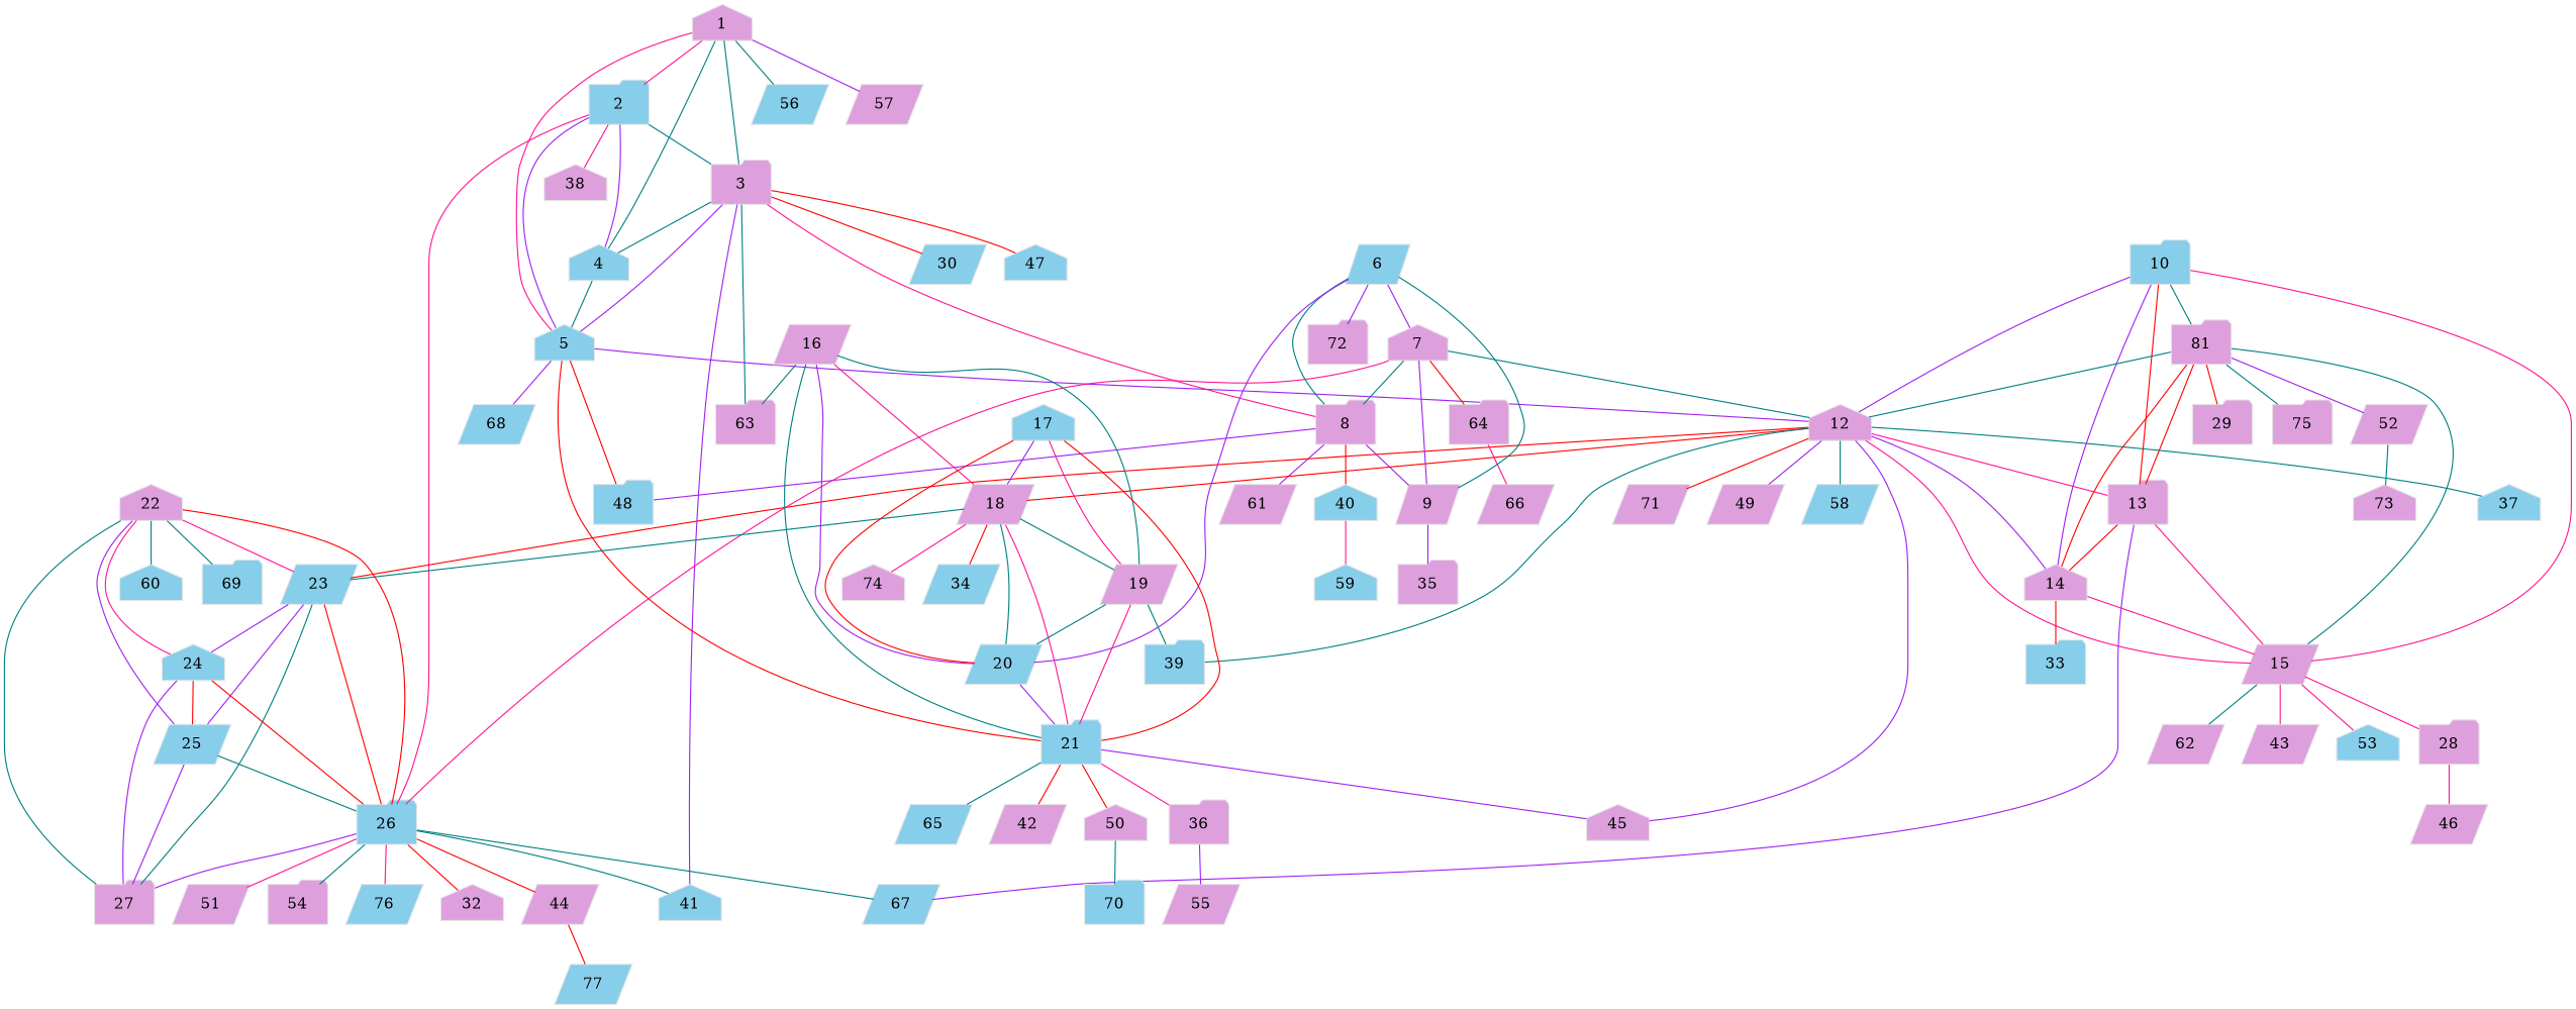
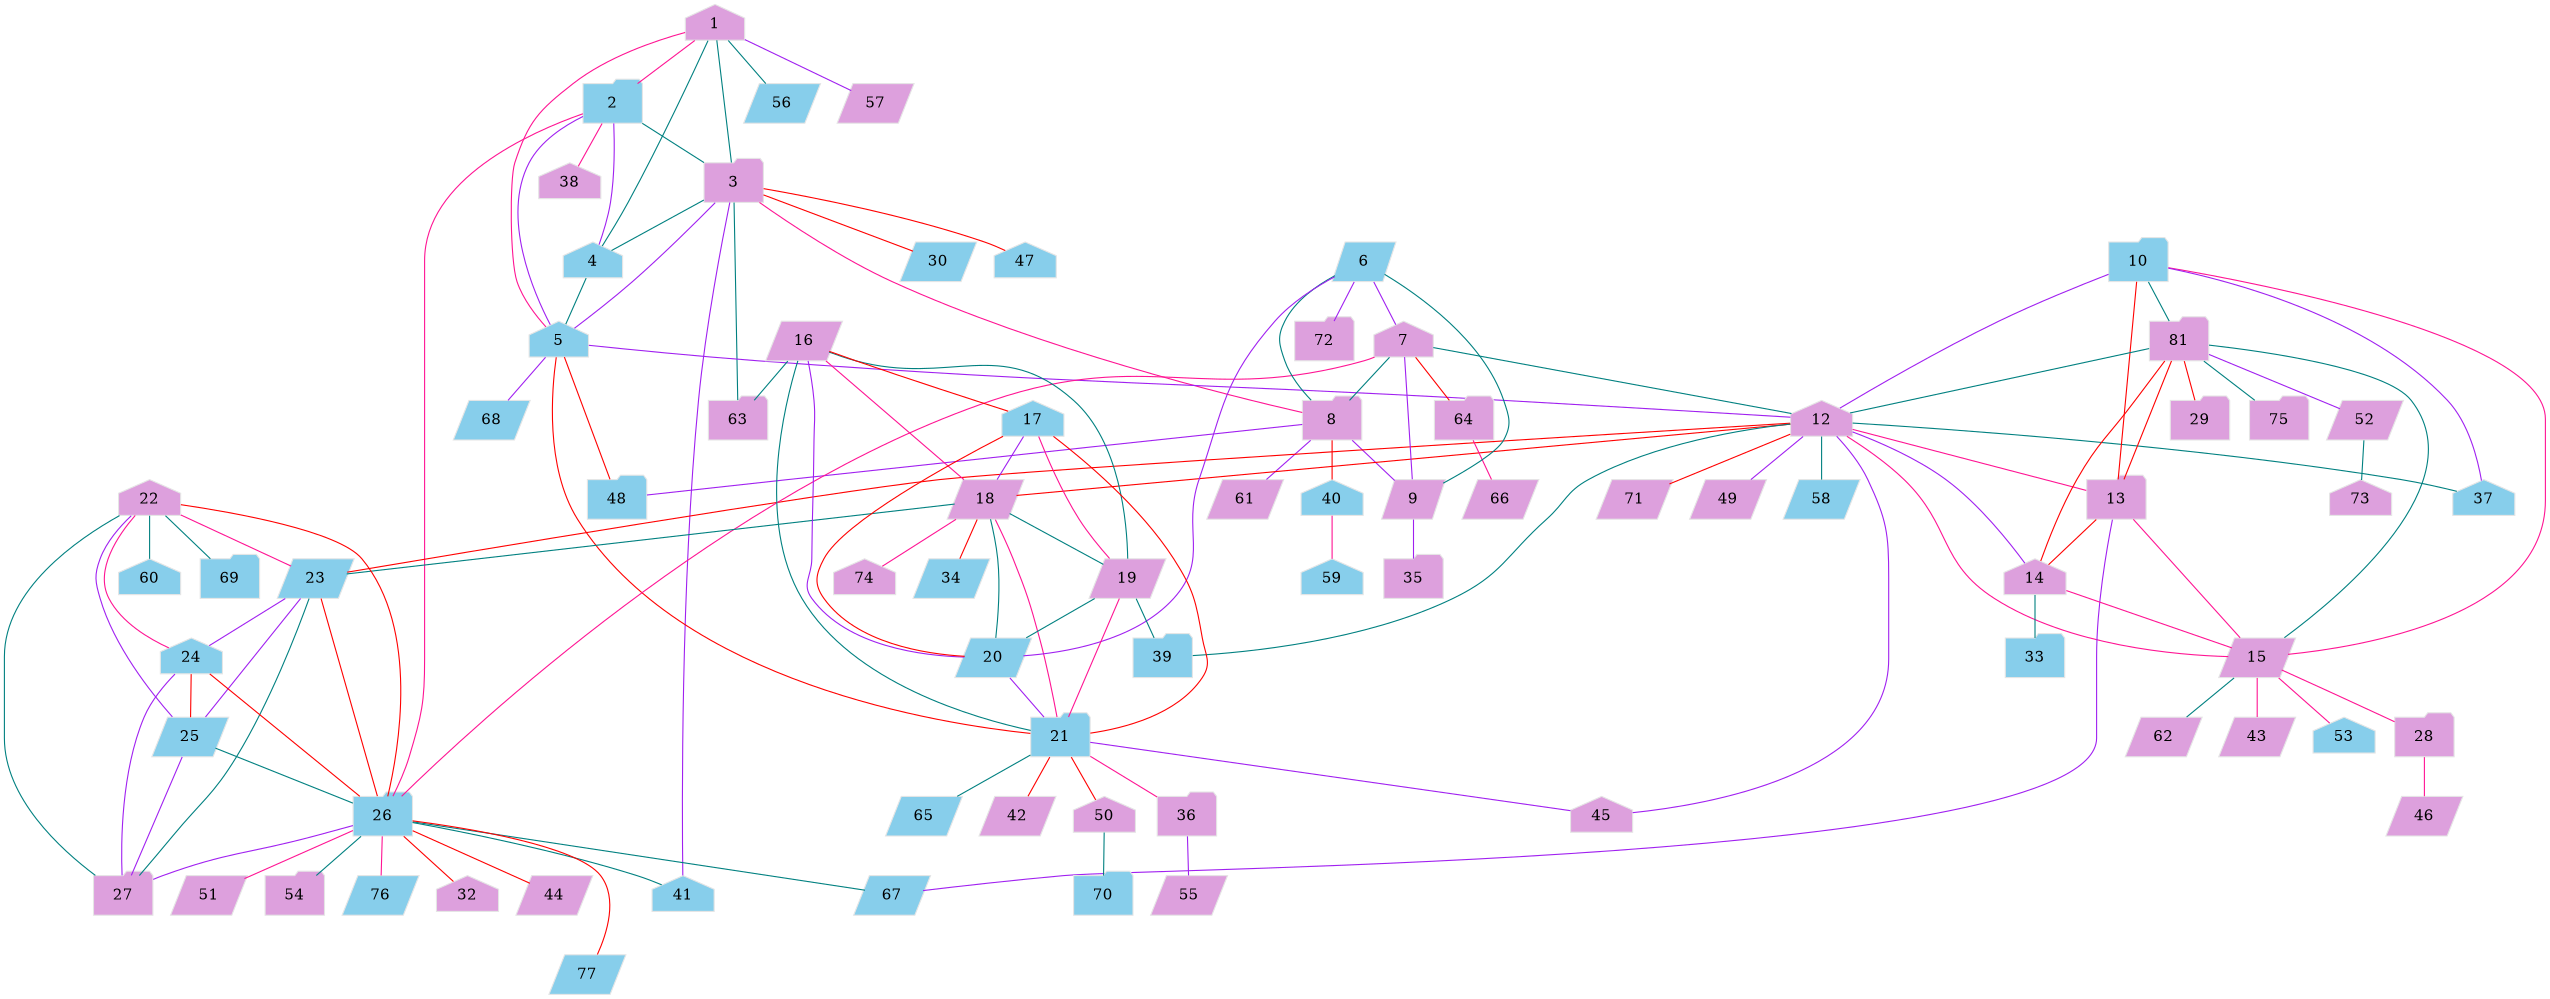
  graph {
    node [color=gray90 fillcolor=plum shape=parallelogram style=filled]
    edge [color=teal weight=1.0]
    1 [shape=house]
    2 [fillcolor=skyblue shape=folder]
    3 [shape=folder]
    4 [fillcolor=skyblue shape=house]
    5 [fillcolor=skyblue shape=house]
    56 [fillcolor=skyblue]
    57
    26 [fillcolor=skyblue shape=folder]
    38 [shape=house]
    8 [shape=folder]
    30 [fillcolor=skyblue]
    41 [fillcolor=skyblue shape=house]
    47 [fillcolor=skyblue shape=house]
    63 [shape=folder]
    12 [shape=house]
    21 [fillcolor=skyblue shape=folder]
    48 [fillcolor=skyblue shape=folder]
    68 [fillcolor=skyblue]
    7 [shape=house]
    9
    64 [shape=folder]
    67 [fillcolor=skyblue]
    27 [shape=folder]
    32 [shape=house]
    44
    51
    54 [shape=folder]
    76 [fillcolor=skyblue]
    77 [fillcolor=skyblue]
    40 [fillcolor=skyblue shape=house]
    61
    13 [shape=folder]
    14 [shape=house]
    15
    18
    23 [fillcolor=skyblue]
    37 [fillcolor=skyblue shape=house]
    39 [fillcolor=skyblue shape=folder]
    45 [shape=house]
    49
    58 [fillcolor=skyblue]
    71
    36 [shape=folder]
    42
    50 [shape=house]
    65 [fillcolor=skyblue]
    6 [fillcolor=skyblue]
    20 [fillcolor=skyblue]
    72 [shape=folder]
    35 [shape=folder]
    66
    59 [fillcolor=skyblue shape=house]
    10 [fillcolor=skyblue shape=folder]
    n54 [label=81 shape=folder]
    29 [shape=folder]
    52
    75 [shape=folder]
    33 [fillcolor=skyblue shape=folder]
    28 [shape=folder]
    43
    53 [fillcolor=skyblue shape=house]
    62
    73 [shape=house]
    19
    34 [fillcolor=skyblue]
    74 [shape=house]
    24 [fillcolor=skyblue shape=house]
    25 [fillcolor=skyblue]
    46
    16
    17 [fillcolor=skyblue shape=house]
    55
    70 [fillcolor=skyblue shape=folder]
    22 [shape=house]
    60 [fillcolor=skyblue shape=house]
    69 [fillcolor=skyblue shape=folder]
    1 -- 2 [color=deeppink weight=2.0]
    1 -- 3
    1 -- 4
    1 -- 5 [color=deeppink]
    1 -- 56
    1 -- 57 [color=purple weight=3.0]
    2 -- 3 [weight=2.0]
    2 -- 4 [color=purple weight=3.0]
    2 -- 5 [color=purple weight=2.0]
    2 -- 26 [color=deeppink]
    2 -- 38 [color=deeppink]
    3 -- 4
    3 -- 5 [color=purple]
    3 -- 8 [color=deeppink]
    3 -- 30 [color=red]
    3 -- 41 [color=purple]
    3 -- 47 [color=red]
    3 -- 63
    4 -- 5
    5 -- 12 [color=purple]
    5 -- 21 [color=red]
    5 -- 48 [color=red]
    5 -- 68 [color=purple]
    26 -- 41
    26 -- 67
    26 -- 27 [color=purple]
    26 -- 32 [color=red]
    26 -- 44 [color=red]
    26 -- 51 [color=deeppink]
    26 -- 54
    26 -- 76 [color=deeppink]
-   44 -- 77 [color=red]
+   26 -- 77 [color=red]
    8 -- 48 [color=purple]
    8 -- 9 [color=purple]
    8 -- 40 [color=red]
    8 -- 61 [color=purple]
    12 -- 13 [color=deeppink]
    12 -- 14 [color=purple]
    12 -- 15 [color=deeppink]
    12 -- 18 [color=red]
    12 -- 23 [color=red]
    12 -- 37
    12 -- 39
    12 -- 45 [color=purple]
    12 -- 49 [color=purple]
    12 -- 58
    12 -- 71 [color=red]
    21 -- 45 [color=purple]
    21 -- 36 [color=deeppink]
    21 -- 42 [color=red]
    21 -- 50 [color=red]
    21 -- 65
    7 -- 26 [color=deeppink]
    7 -- 8 [weight=3.0]
    7 -- 12
    7 -- 9 [color=purple weight=3.0]
    7 -- 64 [color=red]
    9 -- 35 [color=purple weight=3.0]
    64 -- 66 [color=deeppink]
    40 -- 59 [color=deeppink]
    13 -- 67 [color=purple]
    13 -- 14 [color=red]
    13 -- 15 [color=deeppink]
    14 -- 15 [color=deeppink]
-   14 -- 33 [color=red]
+   14 -- 33
    15 -- 28 [color=deeppink]
    15 -- 43 [color=deeppink]
    15 -- 53 [color=deeppink]
    15 -- 62
    18 -- 21 [color=deeppink]
    18 -- 23
    18 -- 20
    18 -- 19
    18 -- 34 [color=red]
    18 -- 74 [color=deeppink]
    23 -- 26 [color=red]
    23 -- 27
    23 -- 24 [color=purple weight=2.0]
    23 -- 25 [color=purple]
    36 -- 55 [color=purple]
    50 -- 70
    6 -- 8
    6 -- 7 [color=purple weight=3.0]
    6 -- 9
    6 -- 20 [color=purple]
    6 -- 72 [color=purple weight=2.0]
    20 -- 21 [color=purple]
    10 -- 12 [color=purple]
    10 -- 13 [color=red]
-   10 -- 14 [color=purple]
+   10 -- 37 [color=purple]
    10 -- 15 [color=deeppink]
    10 -- n54
    n54 -- 12
    n54 -- 13 [color=red]
    n54 -- 14 [color=red]
    n54 -- 15
    n54 -- 29 [color=red]
    n54 -- 52 [color=purple]
    n54 -- 75
    52 -- 73
    28 -- 46 [color=deeppink]
    19 -- 21 [color=deeppink]
    19 -- 39
    19 -- 20
    24 -- 26 [color=red]
    24 -- 27 [color=purple]
    24 -- 25 [color=red]
    25 -- 26
    25 -- 27 [color=purple]
    16 -- 63 [weight=2.0]
    16 -- 21
    16 -- 18 [color=deeppink]
    16 -- 20 [color=purple]
    16 -- 19
+   16 -- 17 [color=red]
    17 -- 21 [color=red]
    17 -- 18 [color=purple]
    17 -- 20 [color=red]
    17 -- 19 [color=deeppink weight=3.0]
    22 -- 26 [color=red]
    22 -- 27
    22 -- 23 [color=deeppink]
    22 -- 24 [color=deeppink]
    22 -- 25 [color=purple]
    22 -- 60
    22 -- 69
  }
